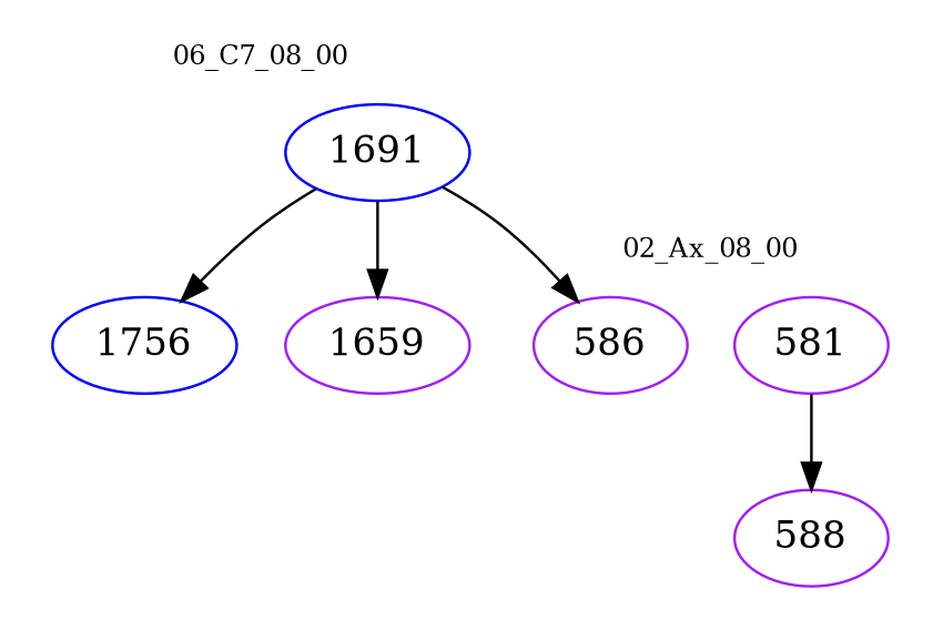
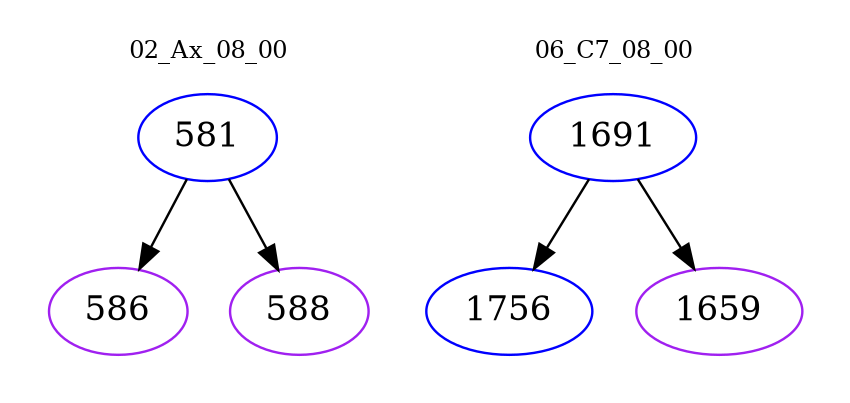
  digraph {
    node [color=blue]
    edge [color=black]
-   n1 [color=purple label=581]
+   n1 [label=581]
    n2 [color=purple label=586]
    n3 [color=purple label=588]
    n4 [label=1691]
    n5 [label=1756]
    n6 [color=purple label=1659]
    subgraph cluster_1 {
      color=white
      fontsize=10
      label="02_Ax_08_00"
      n1
      n2
      n3
    }
    subgraph cluster_2 {
      color=white
      fontsize=10
      label="06_C7_08_00"
      n4
      n5
      n6
    }
-   n4 -> n2
+   n1 -> n2
    n1 -> n3
    n4 -> n5
    n4 -> n6
  }
